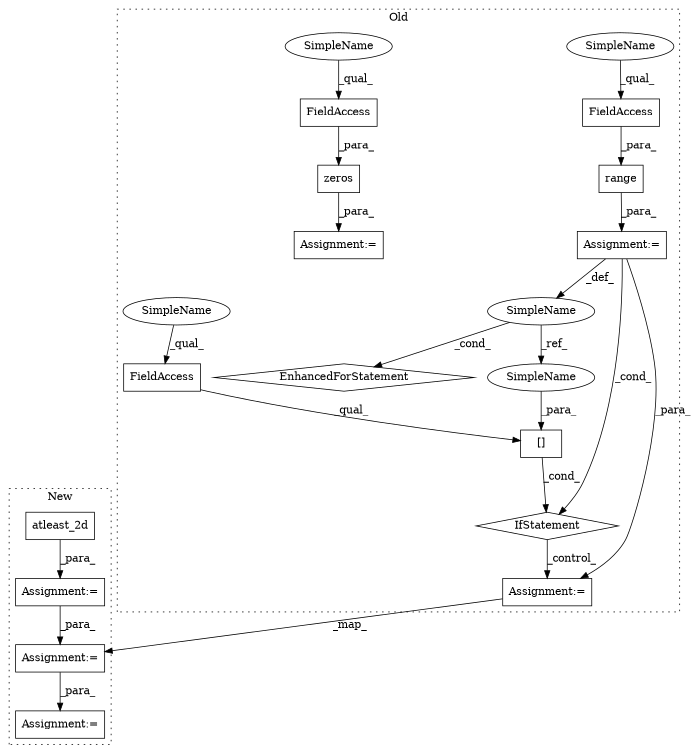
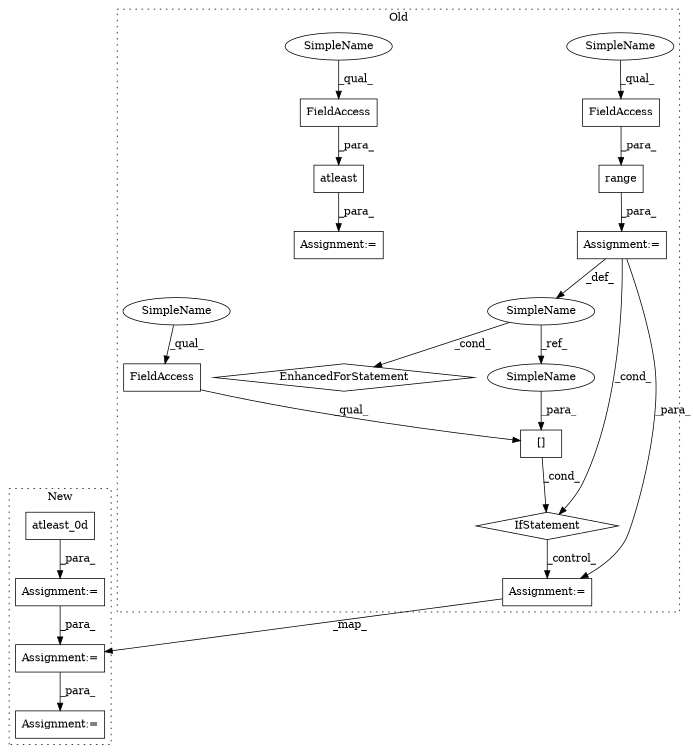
  digraph {
    node [a=7 l=1 s="884,978" shape=box]
    n1 [a=70 l="53,2" label=EnhancedForStatement shape=diamond]
    n2 [l="53,2" label="Assignment:="]
    n3 [a=2 l="14,1" label="[]" s="992,1015"]
    n4 [a=32 l="6,1" label=range s="953,977"]
    n5 [a=42 l=9 label=SimpleName s=941 shape=ellipse]
    n6 [a=22 l=13 label=FieldAccess s=992]
    n7 [a=25 l="4,2" label=IfStatement s="988,1016" shape=diamond]
    n8 [a=22 l=18 label=FieldAccess s=859]
    n9 [a=22 l=18 label=FieldAccess s=959]
-   n10 [a=32 l="6,1" label=zeros s="853,877"]
+   n10 [a=32 l="6,1" label=atleast s="853,877"]
    n11 [label="Assignment:=" s=846]
    n12 [label="Assignment:=" s=1246]
    n13 [a=42 l=4 label=SimpleName s=959 shape=ellipse]
    n14 [a=42 l=4 label=SimpleName s=992 shape=ellipse]
    n15 [a=42 l=4 label=SimpleName s=859 shape=ellipse]
    n16 [a=42 l=9 label=SimpleName s=1006 shape=ellipse]
-   n17 [a=32 l="11,1" label=atleast_2d s="797,821"]
+   n17 [a=32 l="11,1" label=atleast_0d s="797,821"]
    n18 [label="Assignment:=" s=790]
    n19 [label="Assignment:=" s=918]
    n20 [label="Assignment:=" s=1110]
    subgraph cluster_1 {
      label=Old
      style=dotted
      n1
      n2
      n3
      n4
      n5
      n6
      n7
      n8
      n9
      n10
      n11
      n12
      n13
      n14
      n15
      n16
    }
    subgraph cluster_2 {
      label=New
      style=dotted
      n17
      n18
      n19
      n20
    }
    n2 -> n5 [label=_def_]
    n2 -> n7 [label=_cond_]
    n2 -> n12 [label=_para_]
    n3 -> n7 [label=_cond_]
    n4 -> n2 [label=_para_]
    n5 -> n1 [label=_cond_]
    n5 -> n16 [label=_ref_]
    n6 -> n3 [label=_qual_]
    n7 -> n12 [label=_control_]
    n8 -> n10 [label=_para_]
    n9 -> n4 [label=_para_]
    n10 -> n11 [label=_para_]
    n12 -> n19 [label=_map_]
    n13 -> n9 [label=_qual_]
    n14 -> n6 [label=_qual_]
    n15 -> n8 [label=_qual_]
    n16 -> n3 [label=_para_]
    n17 -> n18 [label=_para_]
    n18 -> n19 [label=_para_]
    n19 -> n20 [label=_para_]
  }
